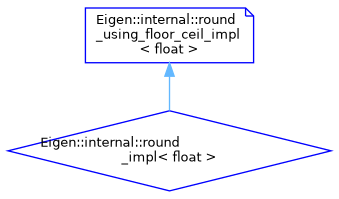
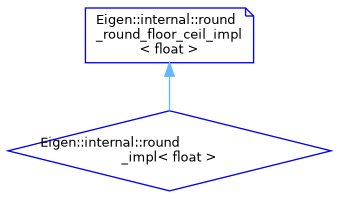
  digraph {
    rankdir=TB
    node [color=blue fillcolor=white fontname=Helvetica fontsize=10 style=filled]
-   n1 [height=0.2 label="Eigen::internal::round\l_using_floor_ceil_impl\l\< float \>" shape=note width=0.4]
+   n1 [height=0.2 label="Eigen::internal::round\l_round_floor_ceil_impl\l\< float \>" shape=note width=0.4]
    n2 [height=0.2 label="Eigen::internal::round\l_impl\< float \>" shape=diamond width=0.4]
    n1 -> n2 [color=steelblue1 dir=back fontname=Helvetica fontsize=10 labelfontname=Helvetica labelfontsize=10 style=solid]
  }
